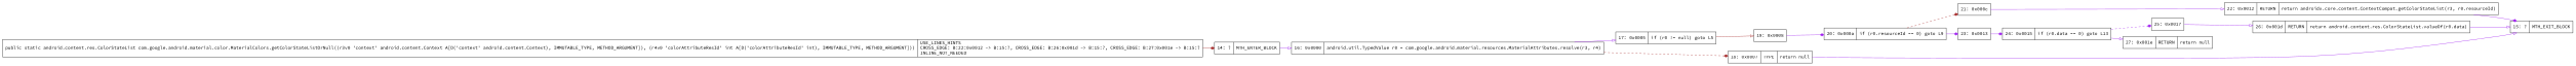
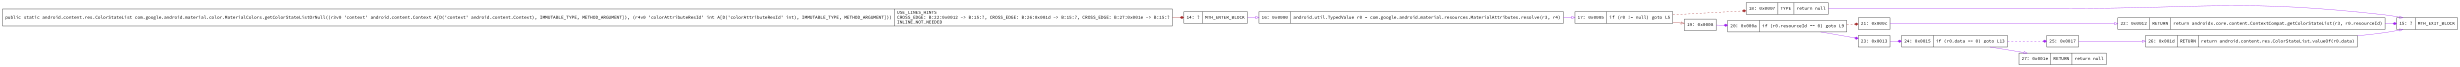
  digraph {
    fontname="Source Code Pro"
    rankdir=LR
    node [fontname="Source Code Pro" shape=record]
    edge [arrowhead=onormal color=purple fontname="Source Code Pro"]
    n1 [label="{14\:\ ?|MTH_ENTER_BLOCK\l}"]
    n2 [label="{16\:\ 0x0000|android.util.TypedValue r0 = com.google.android.material.resources.MaterialAttributes.resolve(r3, r4)\l}"]
    n3 [label="{17\:\ 0x0005|if (r0 != null) goto L5\l}"]
    n4 [label="{18\:\ 0x0007|TYPE\l|return null\l}"]
    n5 [label="{19\:\ 0x0008}"]
    n6 [label="{15\:\ ?|MTH_EXIT_BLOCK\l}"]
    n7 [label="{20\:\ 0x000a|if (r0.resourceId == 0) goto L9\l}"]
    n8 [label="{21\:\ 0x000c}"]
    n9 [label="{23\:\ 0x0013}"]
    n10 [label="{22\:\ 0x0012|RETURN\l|return androidx.core.content.ContextCompat.getColorStateList(r3, r0.resourceId)\l}"]
    n11 [label="{24\:\ 0x0015|if (r0.data == 0) goto L13\l}"]
    n12 [label="{25\:\ 0x0017}"]
    n13 [label="{27\:\ 0x001e|RETURN\l|return null\l}"]
    n14 [label="{26\:\ 0x001d|RETURN\l|return android.content.res.ColorStateList.valueOf(r0.data)\l}"]
    n15 [label="{public static android.content.res.ColorStateList com.google.android.material.color.MaterialColors.getColorStateListOrNull((r3v0 'context' android.content.Context A[D('context' android.content.Context), IMMUTABLE_TYPE, METHOD_ARGUMENT]), (r4v0 'colorAttributeResId' int A[D('colorAttributeResId' int), IMMUTABLE_TYPE, METHOD_ARGUMENT]))  | USE_LINES_HINTS\lCROSS_EDGE: B:22:0x0012 \-\> B:15:?, CROSS_EDGE: B:26:0x001d \-\> B:15:?, CROSS_EDGE: B:27:0x001e \-\> B:15:?\lINLINE_NOT_NEEDED\l}"]
    n1 -> n2
    n2 -> n3
-   n2 -> n4 [arrowhead=diamond color=brown style=dashed]
+   n3 -> n4 [arrowhead=diamond color=brown style=dashed]
    n3 -> n5 [color=brown]
    n4 -> n6
    n5 -> n7 [arrowhead=diamond]
    n7 -> n8 [arrowhead=diamond color=brown style=dashed]
    n7 -> n9 [arrowhead=diamond]
    n8 -> n10
    n9 -> n11 [arrowhead=diamond]
    n10 -> n6 [arrowhead=diamond]
    n11 -> n12 [arrowhead=diamond style=dashed]
    n11 -> n13
    n12 -> n14
    n14 -> n6
    n15 -> n1 [arrowhead=diamond color=brown]
  }
